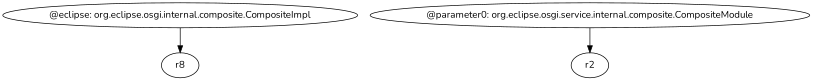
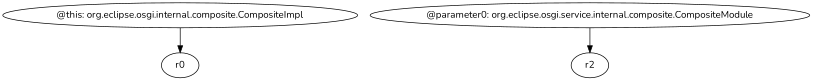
  digraph {
    fontname=Nunito
    node [fontname=Nunito]
    edge [fontname=Nunito]
-   n1 [label="@eclipse: org.eclipse.osgi.internal.composite.CompositeImpl"]
-   n2 [label=r8]
+   n1 [label="@this: org.eclipse.osgi.internal.composite.CompositeImpl"]
+   n2 [label=r0]
    n3 [label="@parameter0: org.eclipse.osgi.service.internal.composite.CompositeModule"]
    n4 [label=r2]
    n1 -> n2
    n3 -> n4
  }
